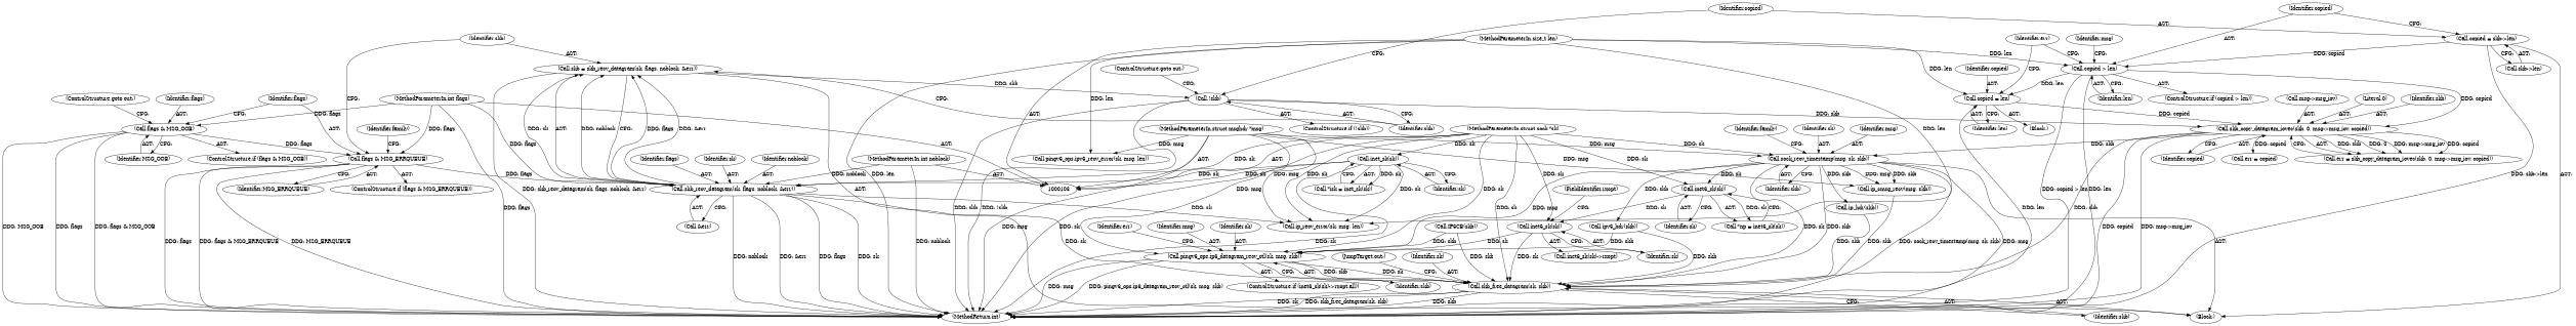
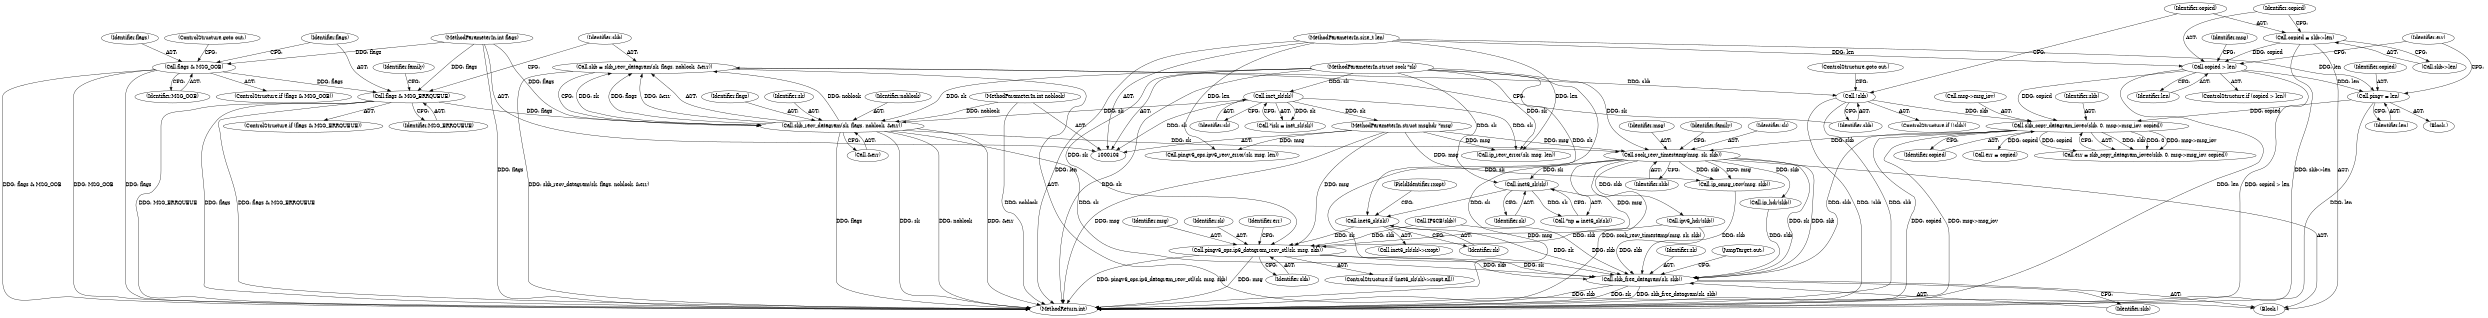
  digraph {
    n1 [label="(Call,inet6_sk(sk))"]
    n2 [label="(Call,pingv6_ops.ip6_datagram_recv_ctl(sk, msg, skb))"]
    n3 [label="(Call,skb_free_datagram(sk, skb))"]
    n4 [label="(Identifier,sk)"]
    n5 [label="(Call,inet6_sk(sk)->rxopt)"]
    n6 [label="(MethodReturn,int)"]
    n7 [label="(Identifier,skb)"]
    n8 [label="(ControlStructure,if (inet6_sk(sk)->rxopt.all))"]
    n9 [label="(Block,)"]
    n10 [label="(Identifier,skb)"]
    n11 [label="(Call,inet6_sk(sk))"]
    n12 [label="(Call,*np = inet6_sk(sk))"]
    n13 [label="(Identifier,sk)"]
    n14 [label="(Call,sock_recv_timestamp(msg, sk, skb))"]
    n15 [label="(Call,ip_hdr(skb))"]
    n16 [label="(Call,ipv6_hdr(skb))"]
    n17 [label="(Identifier,skb)"]
    n18 [label="(Call,ip_cmsg_recv(msg, skb))"]
    n19 [label="(MethodParameterIn,struct msghdr *msg)"]
    n20 [label="(Call,ip_recv_error(sk, msg, len))"]
    n21 [label="(Call,pingv6_ops.ipv6_recv_error(sk, msg, len))"]
    1000103
    n23 [label="(Call,skb_recv_datagram(sk, flags, noblock, &err))"]
    n24 [label="(Call,skb = skb_recv_datagram(sk, flags, noblock, &err))"]
    n25 [label="(Call,&err)"]
    n26 [label="(Call,!skb)"]
    n27 [label="(Call,inet_sk(sk))"]
    n28 [label="(Identifier,sk)"]
    n29 [label="(Call,*isk = inet_sk(sk))"]
    n30 [label="(MethodParameterIn,struct sock *sk)"]
    n31 [label="(Call,flags & MSG_ERRQUEUE)"]
    n32 [label="(ControlStructure,if (flags & MSG_ERRQUEUE))"]
    n33 [label="(Identifier,MSG_ERRQUEUE)"]
    n34 [label="(Call,flags & MSG_OOB)"]
    n35 [label="(ControlStructure,if (flags & MSG_OOB))"]
    n36 [label="(Identifier,MSG_OOB)"]
    n37 [label="(MethodParameterIn,int flags)"]
    n38 [label="(MethodParameterIn,int noblock)"]
    n39 [label="(Call,skb_copy_datagram_iovec(skb, 0, msg->msg_iov, copied))"]
    n40 [label="(Identifier,copied)"]
    n41 [label="(Call,err = copied)"]
    n42 [label="(Call,err = skb_copy_datagram_iovec(skb, 0, msg->msg_iov, copied))"]
    n43 [label="(ControlStructure,if (!skb))"]
    n44 [label="(Identifier,skb)"]
    n45 [label="(Call,copied > len)"]
-   n46 [label="(Call,copied = len)"]
+   n46 [label="(Call,pingv = len)"]
    n47 [label="(ControlStructure,if (copied > len))"]
    n48 [label="(Identifier,len)"]
    n49 [label="(Identifier,len)"]
    n50 [label="(Block,)"]
    n51 [label="(Call,copied = skb->len)"]
    n52 [label="(Call,skb->len)"]
    n53 [label="(MethodParameterIn,size_t len)"]
    n54 [label="(Identifier,flags)"]
    n55 [label="(Identifier,copied)"]
    n56 [label="(Identifier,copied)"]
    n57 [label="(Identifier,err)"]
    n58 [label="(Identifier,msg)"]
    n59 [label="(Identifier,msg)"]
    n60 [label="(ControlStructure,goto out;)"]
    n61 [label="(Identifier,sk)"]
    n62 [label="(Identifier,msg)"]
    n63 [label="(Identifier,family)"]
    n64 [label="(Call,IP6CB(skb))"]
    n65 [label="(Identifier,flags)"]
    n66 [label="(JumpTarget,out:)"]
    n67 [label="(Identifier,skb)"]
    n68 [label="(Identifier,err)"]
    n69 [label="(Identifier,copied)"]
    n70 [label="(Identifier,flags)"]
    n71 [label="(Identifier,sk)"]
    n72 [label="(ControlStructure,goto out;)"]
    n73 [label="(Identifier,sk)"]
    n74 [label="(Identifier,skb)"]
    n75 [label="(Call,msg->msg_iov)"]
-   n76 [label="(Literal,0)"]
    n77 [label="(FieldIdentifier,rxopt)"]
    n78 [label="(Identifier,family)"]
    n79 [label="(Identifier,sk)"]
    n80 [label="(Identifier,noblock)"]
    n1 -> n2 [label="DDG: sk"]
    n1 -> n3 [label="DDG: sk"]
    n1 -> n4 [label="CFG: "]
    n1 -> n5 [label="AST: "]
    n2 -> n3 [label="DDG: sk"]
    n2 -> n3 [label="DDG: skb"]
    n2 -> n6 [label="DDG: pingv6_ops.ip6_datagram_recv_ctl(sk, msg, skb)"]
    n2 -> n6 [label="DDG: msg"]
    n2 -> n7 [label="CFG: "]
    n2 -> n8 [label="AST: "]
    n3 -> n6 [label="DDG: skb"]
    n3 -> n6 [label="DDG: sk"]
    n3 -> n6 [label="DDG: skb_free_datagram(sk, skb)"]
    n3 -> n9 [label="AST: "]
    n3 -> n10 [label="CFG: "]
    n4 -> n1 [label="AST: "]
    n7 -> n2 [label="AST: "]
    n10 -> n3 [label="AST: "]
    n11 -> n1 [label="DDG: sk"]
    n11 -> n12 [label="AST: "]
    n11 -> n12 [label="DDG: sk"]
    n11 -> n13 [label="CFG: "]
    n12 -> n11 [label="CFG: "]
    n13 -> n11 [label="AST: "]
    n14 -> n2 [label="DDG: msg"]
    n14 -> n3 [label="DDG: sk"]
    n14 -> n3 [label="DDG: skb"]
    n14 -> n6 [label="DDG: sock_recv_timestamp(msg, sk, skb)"]
    n14 -> n6 [label="DDG: msg"]
    n14 -> n9 [label="AST: "]
    n14 -> n11 [label="DDG: sk"]
    n14 -> n15 [label="DDG: skb"]
    n14 -> n16 [label="DDG: skb"]
    n14 -> n17 [label="CFG: "]
    n14 -> n18 [label="DDG: msg"]
    n14 -> n18 [label="DDG: skb"]
    n15 -> n3 [label="DDG: skb"]
    n16 -> n2 [label="DDG: skb"]
    n16 -> n3 [label="DDG: skb"]
    n17 -> n14 [label="AST: "]
    n18 -> n3 [label="DDG: skb"]
    n19 -> n2 [label="DDG: msg"]
    n19 -> n6 [label="DDG: msg"]
    n19 -> n14 [label="DDG: msg"]
    n19 -> n18 [label="DDG: msg"]
    n19 -> n20 [label="DDG: msg"]
    n19 -> n21 [label="DDG: msg"]
    n19 -> 1000103 [label="AST: "]
    n23 -> n3 [label="DDG: sk"]
    n23 -> n6 [label="DDG: noblock"]
    n23 -> n6 [label="DDG: &err"]
    n23 -> n6 [label="DDG: flags"]
    n23 -> n6 [label="DDG: sk"]
-   n23 -> n20 [label="DDG: sk"]
+   n23 -> n14 [label="DDG: sk"]
    n23 -> n24 [label="AST: "]
    n23 -> n24 [label="DDG: sk"]
    n23 -> n24 [label="DDG: flags"]
    n23 -> n24 [label="DDG: noblock"]
    n23 -> n24 [label="DDG: &err"]
    n23 -> n25 [label="CFG: "]
    n24 -> n6 [label="DDG: skb_recv_datagram(sk, flags, noblock, &err)"]
    n24 -> n9 [label="AST: "]
    n24 -> n23 [label="CFG: "]
    n24 -> n26 [label="DDG: skb"]
    n25 -> n23 [label="AST: "]
    n26 -> n6 [label="DDG: !skb"]
    n26 -> n6 [label="DDG: skb"]
    n26 -> n39 [label="DDG: skb"]
    n26 -> n43 [label="AST: "]
    n26 -> n44 [label="CFG: "]
-   n27 -> n6 [label="DDG: sk"]
+   n27 -> n19 [label="DDG: sk"]
    n27 -> n20 [label="DDG: sk"]
    n27 -> 1000103 [label="DDG: sk"]
    n27 -> n23 [label="DDG: sk"]
    n27 -> n28 [label="CFG: "]
    n27 -> n29 [label="AST: "]
    n27 -> n29 [label="DDG: sk"]
    n28 -> n27 [label="AST: "]
    n29 -> n27 [label="CFG: "]
    n30 -> n1 [label="DDG: sk"]
    n30 -> n2 [label="DDG: sk"]
    n30 -> n3 [label="DDG: sk"]
    n30 -> n6 [label="DDG: sk"]
    n30 -> n11 [label="DDG: sk"]
    n30 -> n14 [label="DDG: sk"]
    n30 -> n20 [label="DDG: sk"]
    n30 -> 1000103 [label="AST: "]
    n30 -> n23 [label="DDG: sk"]
    n30 -> n27 [label="DDG: sk"]
    n31 -> n6 [label="DDG: flags & MSG_ERRQUEUE"]
    n31 -> n6 [label="DDG: MSG_ERRQUEUE"]
    n31 -> n6 [label="DDG: flags"]
    n31 -> n23 [label="DDG: flags"]
    n31 -> n32 [label="AST: "]
    n31 -> n33 [label="CFG: "]
    n33 -> n31 [label="AST: "]
    n34 -> n6 [label="DDG: MSG_OOB"]
    n34 -> n6 [label="DDG: flags"]
    n34 -> n6 [label="DDG: flags & MSG_OOB"]
    n34 -> n31 [label="DDG: flags"]
    n34 -> n35 [label="AST: "]
    n34 -> n36 [label="CFG: "]
    n36 -> n34 [label="AST: "]
    n37 -> n6 [label="DDG: flags"]
    n37 -> 1000103 [label="AST: "]
    n37 -> n23 [label="DDG: flags"]
    n37 -> n31 [label="DDG: flags"]
    n37 -> n34 [label="DDG: flags"]
    n38 -> n6 [label="DDG: noblock"]
    n38 -> 1000103 [label="AST: "]
    n38 -> n23 [label="DDG: noblock"]
    n39 -> n3 [label="DDG: skb"]
    n39 -> n6 [label="DDG: copied"]
    n39 -> n6 [label="DDG: msg->msg_iov"]
    n39 -> n14 [label="DDG: skb"]
    n39 -> n40 [label="CFG: "]
    n39 -> n41 [label="DDG: copied"]
    n39 -> n42 [label="AST: "]
    n39 -> n42 [label="DDG: skb"]
    n39 -> n42 [label="DDG: 0"]
    n39 -> n42 [label="DDG: msg->msg_iov"]
    n39 -> n42 [label="DDG: copied"]
    n40 -> n39 [label="AST: "]
    n42 -> n39 [label="CFG: "]
    n44 -> n24 [label="CFG: "]
    n44 -> n26 [label="AST: "]
    n45 -> n6 [label="DDG: copied > len"]
    n45 -> n6 [label="DDG: len"]
    n45 -> n39 [label="DDG: copied"]
    n45 -> n46 [label="DDG: len"]
    n45 -> n47 [label="AST: "]
    n45 -> n48 [label="CFG: "]
    n46 -> n6 [label="DDG: len"]
    n46 -> n39 [label="DDG: copied"]
    n46 -> n49 [label="CFG: "]
    n46 -> n50 [label="AST: "]
    n48 -> n45 [label="AST: "]
    n49 -> n46 [label="AST: "]
    n51 -> n6 [label="DDG: skb->len"]
    n51 -> n9 [label="AST: "]
    n51 -> n45 [label="DDG: copied"]
    n51 -> n52 [label="CFG: "]
    n52 -> n51 [label="AST: "]
    n53 -> n6 [label="DDG: len"]
    n53 -> n20 [label="DDG: len"]
    n53 -> n21 [label="DDG: len"]
    n53 -> 1000103 [label="AST: "]
    n53 -> n45 [label="DDG: len"]
    n53 -> n46 [label="DDG: len"]
    n54 -> n31 [label="AST: "]
    n54 -> n34 [label="CFG: "]
    n55 -> n26 [label="CFG: "]
    n55 -> n51 [label="AST: "]
    n56 -> n45 [label="AST: "]
    n56 -> n51 [label="CFG: "]
    n57 -> n2 [label="CFG: "]
    n58 -> n14 [label="AST: "]
    n59 -> n45 [label="CFG: "]
    n60 -> n34 [label="CFG: "]
    n61 -> n3 [label="AST: "]
    n62 -> n2 [label="AST: "]
    n63 -> n14 [label="CFG: "]
    n64 -> n2 [label="DDG: skb"]
    n64 -> n3 [label="DDG: skb"]
    n65 -> n23 [label="AST: "]
    n66 -> n3 [label="CFG: "]
    n67 -> n39 [label="AST: "]
    n68 -> n45 [label="CFG: "]
    n68 -> n46 [label="CFG: "]
    n69 -> n46 [label="AST: "]
    n70 -> n34 [label="AST: "]
    n71 -> n23 [label="AST: "]
    n72 -> n26 [label="CFG: "]
    n73 -> n2 [label="AST: "]
    n74 -> n24 [label="AST: "]
    n74 -> n31 [label="CFG: "]
    n75 -> n39 [label="AST: "]
-   n76 -> n39 [label="AST: "]
    n77 -> n1 [label="CFG: "]
    n78 -> n31 [label="CFG: "]
    n79 -> n14 [label="AST: "]
    n80 -> n23 [label="AST: "]
  }
